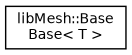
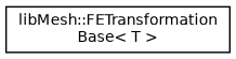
  digraph {
    rankdir=LR
-   n1 [color=black fillcolor=white fontname=Helvetica fontsize=10 height=0.2 label="libMesh::Base\lBase\< T \>" shape=record style=filled width=0.4]
+   n1 [color=black fillcolor=white fontname=Helvetica fontsize=10 height=0.2 label="libMesh::FETransformation\lBase\< T \>" shape=record style=filled width=0.4]
  }
